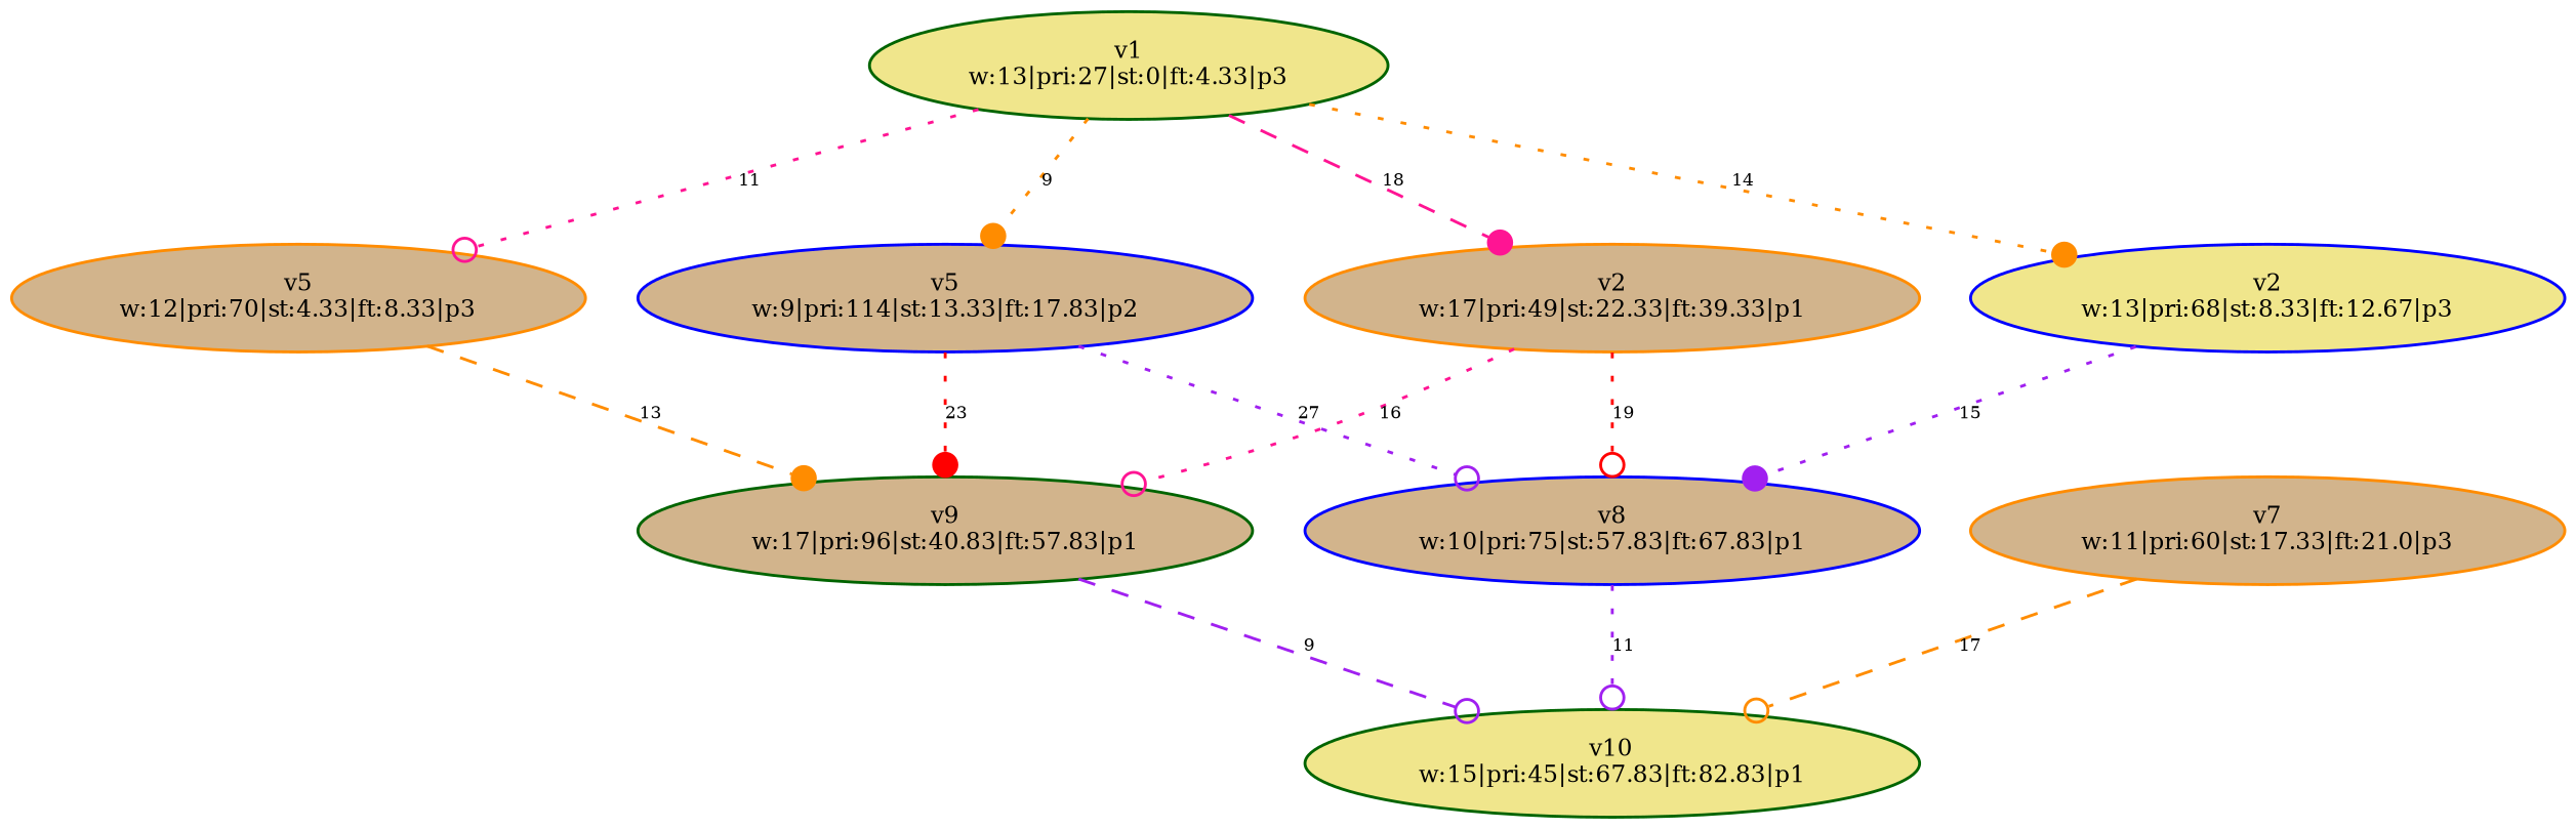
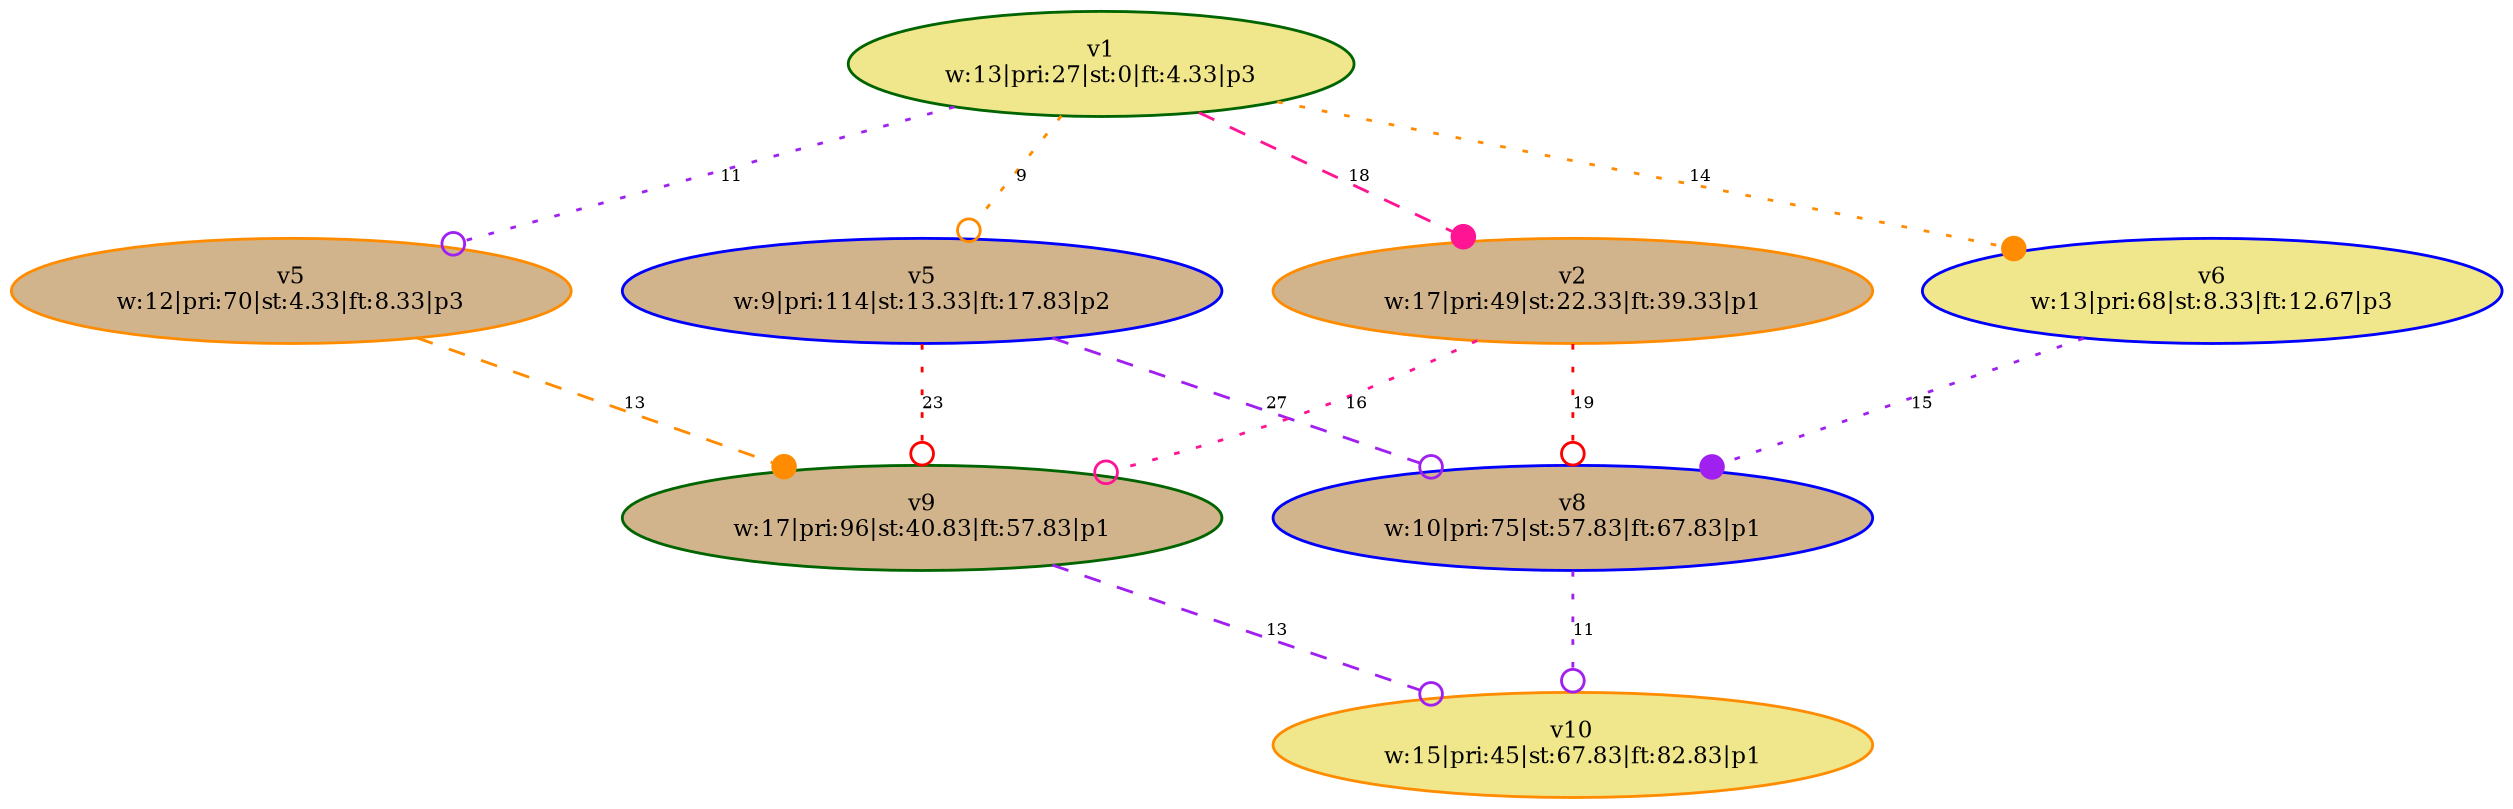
  digraph {
    node [color=darkorange fillcolor=tan fontsize=8.0 style=filled]
    edge [arrowhead=odot color=purple constraint=true fontsize=6.0 style=dotted]
    n1 [color=darkgreen fillcolor=khaki label="v1\nw:13|pri:27|st:0|ft:4.33|p3"]
    n2 [color=blue label="v5\nw:9|pri:114|st:13.33|ft:17.83|p2"]
    n3 [label="v5\nw:12|pri:70|st:4.33|ft:8.33|p3"]
-   n4 [color=blue fillcolor=khaki label="v2\nw:13|pri:68|st:8.33|ft:12.67|p3"]
+   n4 [color=blue fillcolor=khaki label="v6\nw:13|pri:68|st:8.33|ft:12.67|p3"]
    n5 [label="v2\nw:17|pri:49|st:22.33|ft:39.33|p1"]
    n6 [color=darkgreen label="v9\nw:17|pri:96|st:40.83|ft:57.83|p1"]
    n7 [color=blue label="v8\nw:10|pri:75|st:57.83|ft:67.83|p1"]
-   n8 [color=darkgreen fillcolor=khaki label="v10\nw:15|pri:45|st:67.83|ft:82.83|p1"]
-   n9 [label="v7\nw:11|pri:60|st:17.33|ft:21.0|p3"]
-   n1 -> n2 [arrowhead=dot color=darkorange label=9]
-   n1 -> n3 [color=deeppink label=11]
+   n8 [fillcolor=khaki label="v10\nw:15|pri:45|st:67.83|ft:82.83|p1"]
+   n1 -> n2 [color=darkorange label=9]
+   n1 -> n3 [label=11]
    n1 -> n4 [arrowhead=dot color=darkorange label=14]
    n1 -> n5 [arrowhead=dot color=deeppink label=18 style=dashed]
-   n2 -> n6 [arrowhead=dot color=red label=23]
-   n2 -> n7 [label=27]
+   n2 -> n6 [color=red label=23]
+   n2 -> n7 [label=27 style=dashed]
    n3 -> n6 [arrowhead=dot color=darkorange label=13 style=dashed]
    n4 -> n7 [arrowhead=dot label=15]
    n5 -> n6 [color=deeppink label=16]
    n5 -> n7 [color=red label=19]
-   n6 -> n8 [label=9 style=dashed]
+   n6 -> n8 [label=13 style=dashed]
    n7 -> n8 [label=11]
-   n9 -> n8 [color=darkorange label=17 style=dashed]
  }
